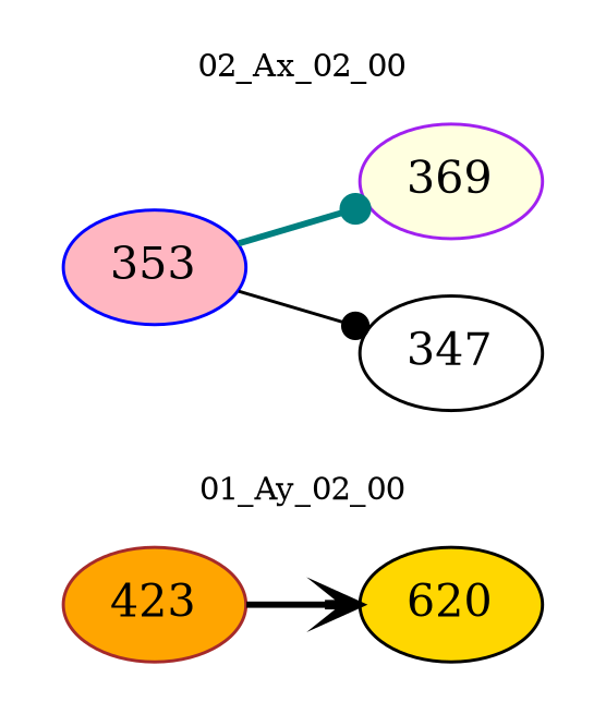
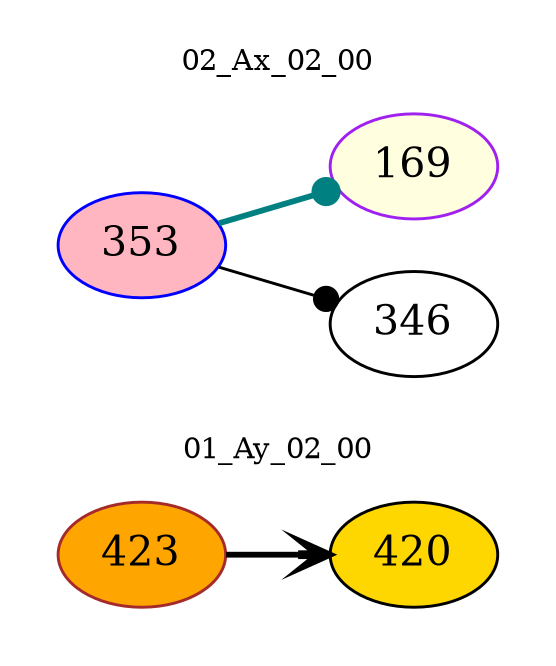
  digraph {
    rankdir=LR
    node [color=black style=filled]
    edge [arrowhead=dot color=black style=bold]
    n1 [color=brown fillcolor=orange label=423]
-   n2 [fillcolor=gold label=620]
+   n2 [fillcolor=gold label=420]
    n3 [color=blue fillcolor=lightpink label=353]
-   n4 [fillcolor=white label=347]
-   n5 [color=purple fillcolor=lightyellow label=369]
+   n4 [fillcolor=white label=346]
+   n5 [color=purple fillcolor=lightyellow label=169]
    subgraph cluster_1 {
      color=white
      fontsize=10
      label="01_Ay_02_00"
      n1
      n2
    }
    subgraph cluster_2 {
      color=white
      fontsize=10
      label="02_Ax_02_00"
      n3
      n4
      n5
    }
    n1 -> n2 [arrowhead=vee]
    n3 -> n4 [style=solid]
    n3 -> n5 [color=teal]
  }
